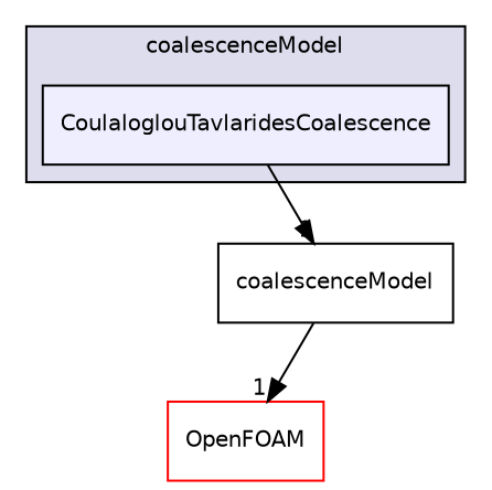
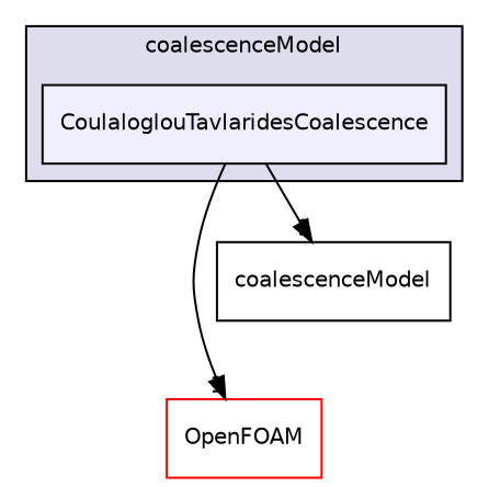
  digraph {
    compound=true
    node [fontname=Helvetica fontsize=10 shape=box]
    edge [headlabel=1 labeldistance=1.5 labelfontname=Helvetica labelfontsize=10]
    n1 [fillcolor="#eeeeff" label=CoulaloglouTavlaridesCoalescence pencolor=black style=filled]
    n2 [color=red label=OpenFOAM]
    n3 [label=coalescenceModel]
    subgraph cluster_1 {
      bgcolor="#ddddee"
      fontname=Helvetica
      fontsize=10
      label=coalescenceModel
      pencolor=black
      n1
    }
-   n3 -> n2
+   n1 -> n2
    n1 -> n3
  }
